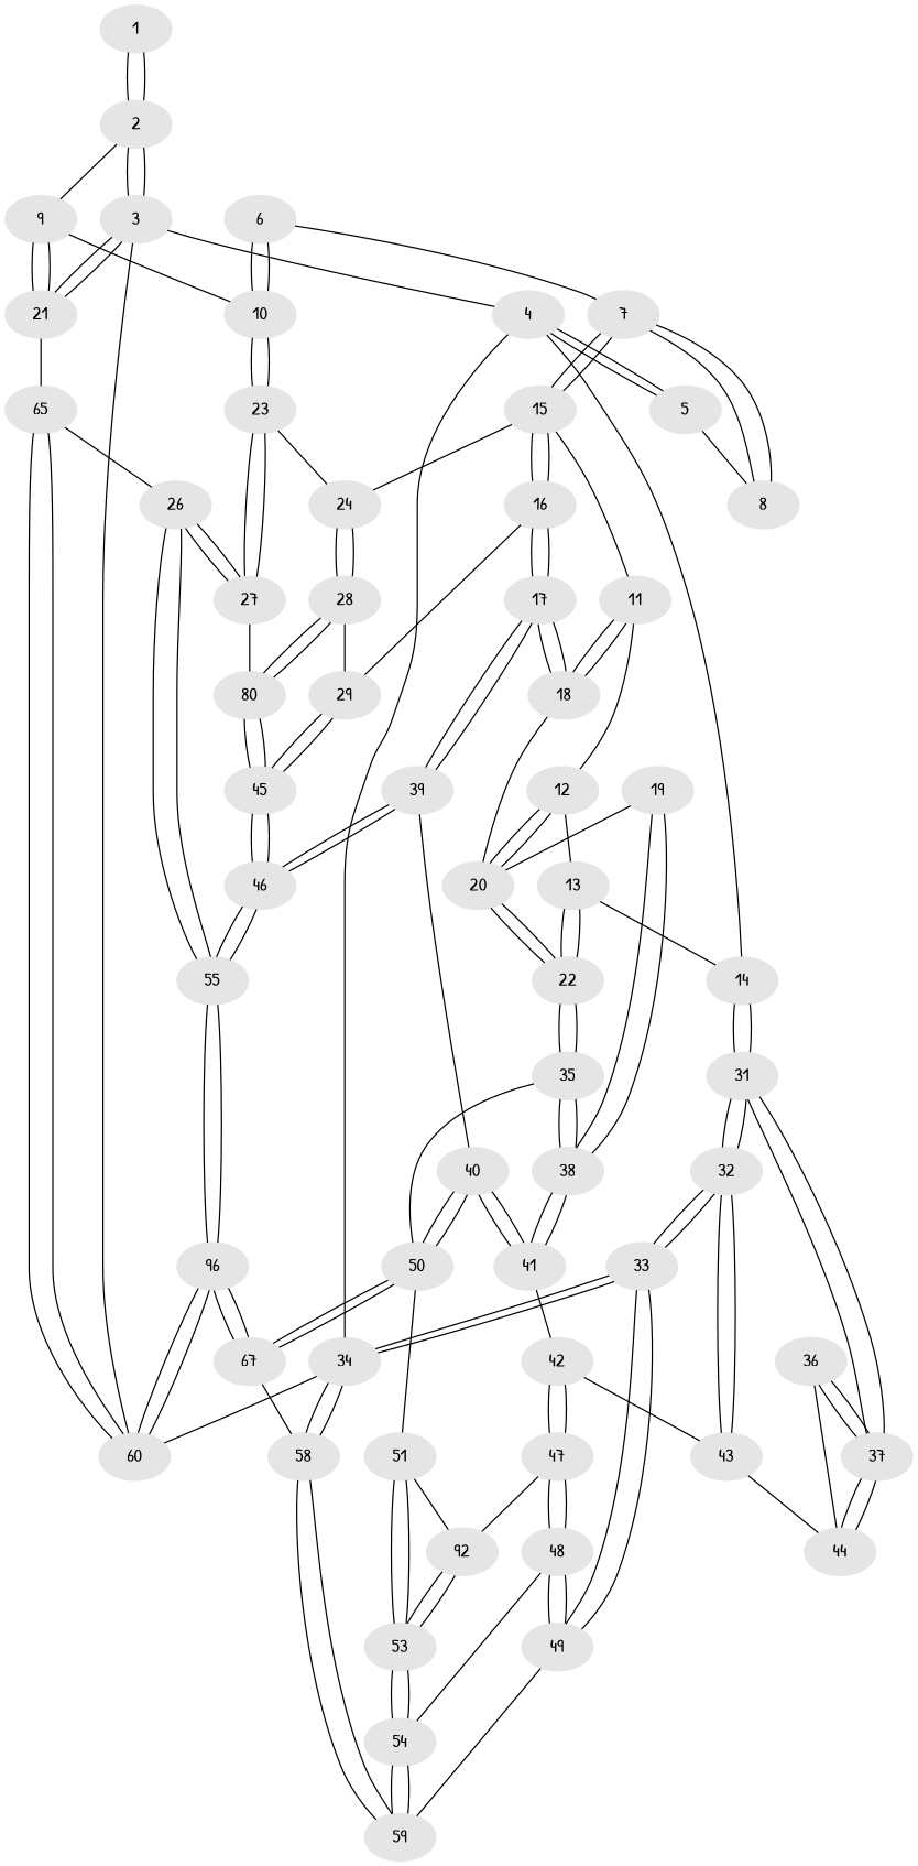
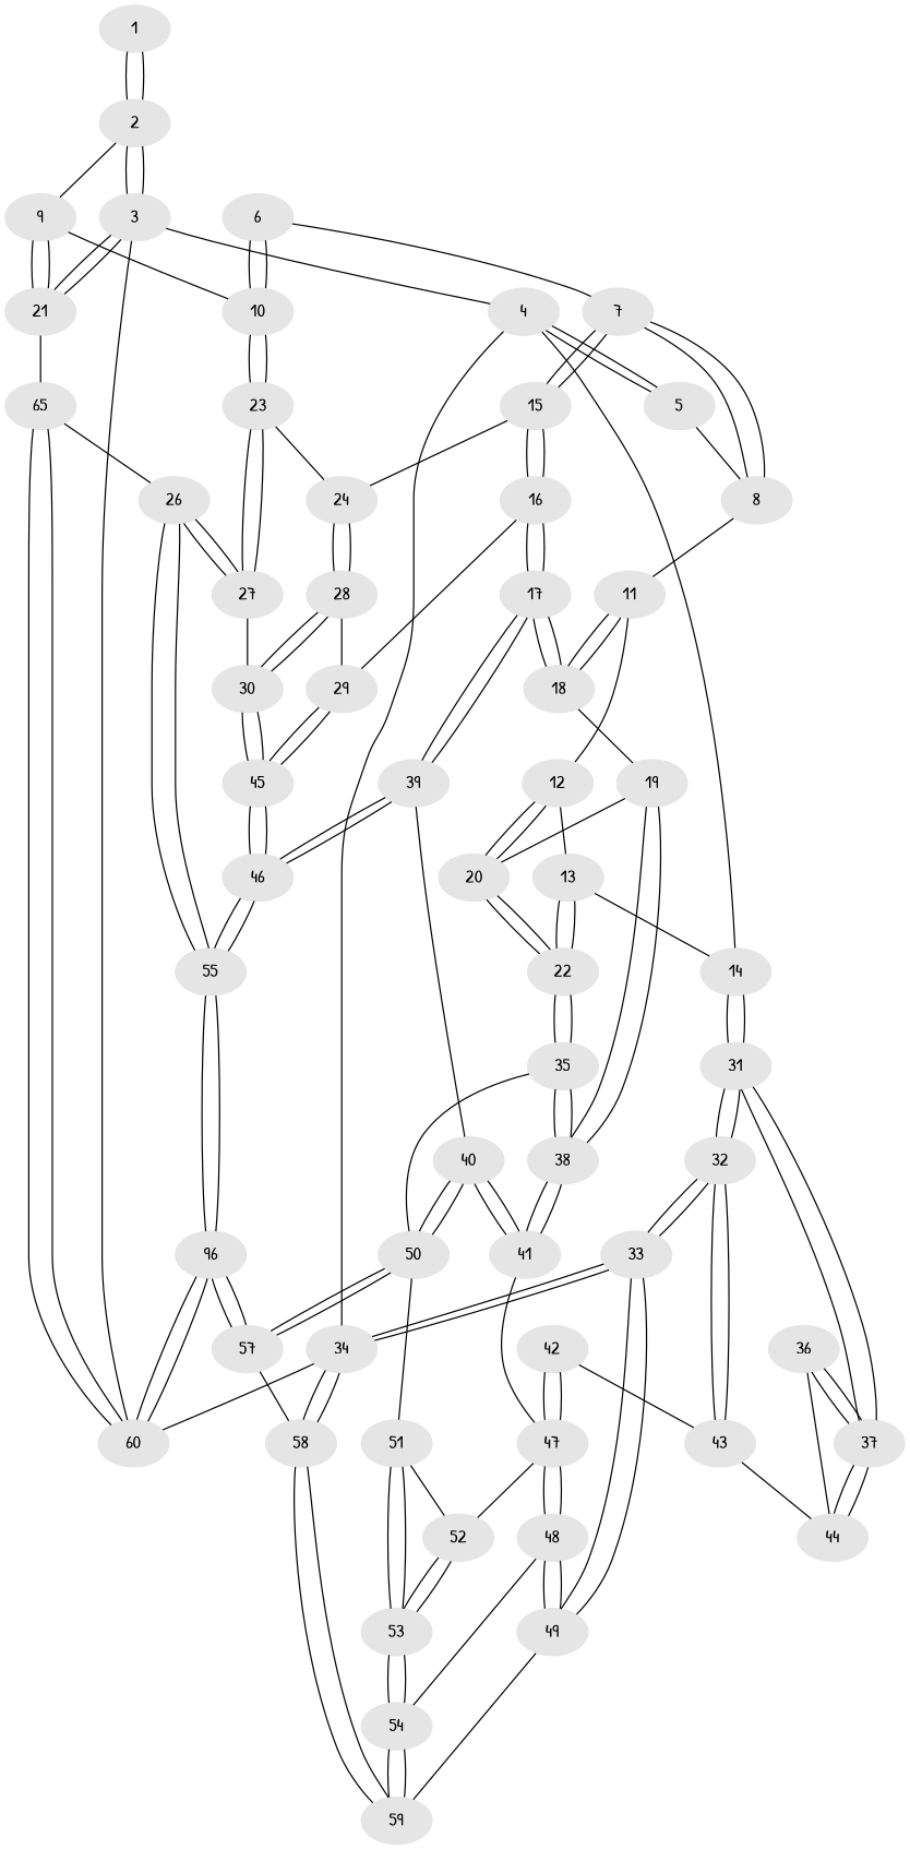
  graph {
    fontname="Patrick Hand"
    node [color=gray90 fontname="Patrick Hand" style=filled]
    edge [fontname="Patrick Hand"]
    1
    2
    3
    9
    6
    7
    10
    4
    21
    60
    5
    14
    34
    n14 [label=65]
    8
    31
    58
    11
    15
    23
    16
    24
    12
    18
    27
    13
    20
    19
    22
    35
    32
    37
    17
    29
    28
    39
    45
    40
    46
    38
    41
    26
    50
-   30 [label=80]
+   30
    55
    n46 [label=96]
    33
    43
    44
    49
    59
    36
    42
    51
-   57 [label=67]
+   57
    47
    48
-   52 [label=92]
+   52
    54
    53
    1 -- 2
    1 -- 2
    2 -- 3
    2 -- 3
    2 -- 9
    3 -- 4
    3 -- 21
    3 -- 21
    3 -- 60
    9 -- 10
    9 -- 21
    9 -- 21
    6 -- 7
    6 -- 10
    6 -- 10
    7 -- 8
    7 -- 8
    7 -- 15
    7 -- 15
    10 -- 23
    10 -- 23
    4 -- 5
    4 -- 5
    4 -- 14
    4 -- 34
    21 -- n14
    5 -- 8
    14 -- 31
    14 -- 31
    34 -- 60
    34 -- 58
    34 -- 58
    n14 -- 60
    n14 -- 60
    n14 -- 26
-   15 -- 11
+   8 -- 11
    31 -- 32
    31 -- 32
    31 -- 37
    31 -- 37
    58 -- 59
    58 -- 59
    11 -- 12
    11 -- 18
    11 -- 18
    15 -- 16
    15 -- 16
    15 -- 24
    23 -- 24
    23 -- 27
    23 -- 27
    16 -- 17
    16 -- 17
    16 -- 29
    24 -- 28
    24 -- 28
    12 -- 13
    12 -- 20
    12 -- 20
-   18 -- 20
+   18 -- 19
    27 -- 30
    13 -- 14
    13 -- 22
    13 -- 22
    20 -- 22
    20 -- 22
    19 -- 20
    19 -- 38
    19 -- 38
    22 -- 35
    22 -- 35
    35 -- 38
    35 -- 38
    35 -- 50
    32 -- 33
    32 -- 33
    32 -- 43
    32 -- 43
    37 -- 44
    37 -- 44
    17 -- 18
    17 -- 18
    17 -- 39
    17 -- 39
    29 -- 45
    29 -- 45
    28 -- 29
    28 -- 30
    28 -- 30
    39 -- 40
    39 -- 46
    39 -- 46
    45 -- 46
    45 -- 46
    40 -- 41
    40 -- 41
    40 -- 50
    40 -- 50
    46 -- 55
    46 -- 55
    38 -- 41
    38 -- 41
-   41 -- 42
+   41 -- 47
    26 -- 27
    26 -- 27
    26 -- 55
    26 -- 55
    50 -- 51
    50 -- 57
    50 -- 57
    30 -- 45
    30 -- 45
    55 -- n46
    55 -- n46
    n46 -- 60
    n46 -- 60
    n46 -- 57
    n46 -- 57
    33 -- 34
    33 -- 34
    33 -- 49
    33 -- 49
    43 -- 44
    49 -- 59
    36 -- 37
    36 -- 37
    36 -- 44
    42 -- 43
    42 -- 47
    42 -- 47
    51 -- 52
    51 -- 53
    51 -- 53
    57 -- 58
    47 -- 48
    47 -- 48
    47 -- 52
    48 -- 49
    48 -- 49
    48 -- 54
    52 -- 53
    52 -- 53
    54 -- 59
    54 -- 59
    53 -- 54
    53 -- 54
  }
